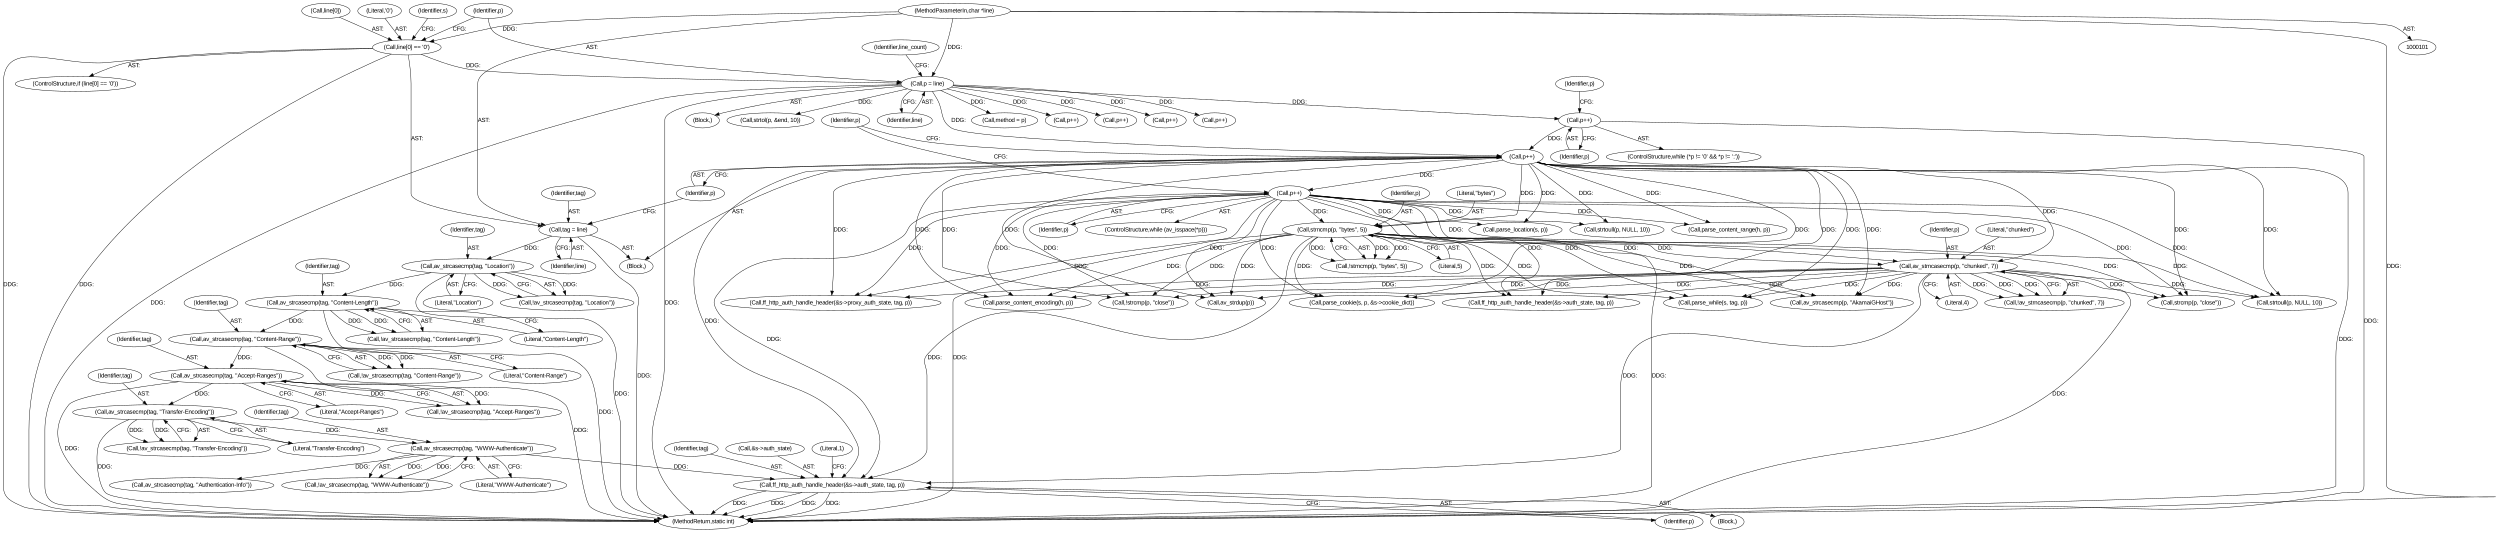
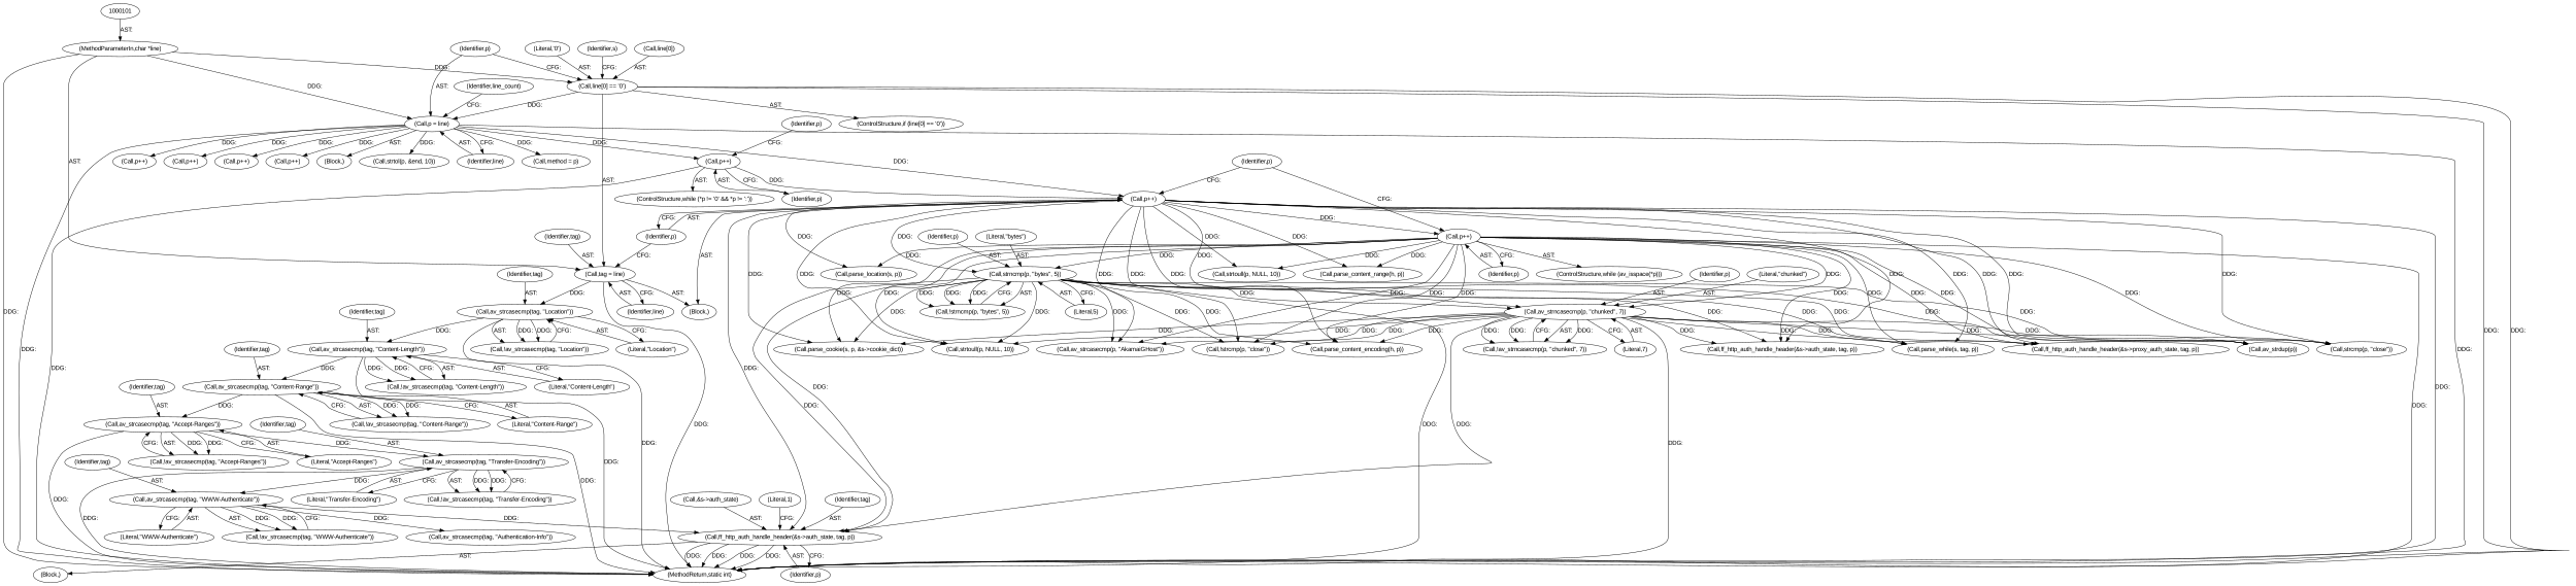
  digraph {
    fontname="Liberation Sans"
    node [fontname="Liberation Sans"]
    edge [fontname="Liberation Sans"]
    n1 [label="(Call,ff_http_auth_handle_header(&s->auth_state, tag, p))"]
    n2 [label="(MethodReturn,static int)"]
    n3 [label="(Block,)"]
    n4 [label="(Identifier,p)"]
    n5 [label="(Call,av_strcasecmp(tag, \"WWW-Authenticate\"))"]
    n6 [label="(Literal,\"WWW-Authenticate\")"]
    n7 [label="(Call,!av_strcasecmp(tag, \"WWW-Authenticate\"))"]
    n8 [label="(Call,av_strcasecmp(tag, \"Authentication-Info\"))"]
    n9 [label="(Call,av_strcasecmp(tag, \"Transfer-Encoding\"))"]
    n10 [label="(Call,!av_strcasecmp(tag, \"Transfer-Encoding\"))"]
    n11 [label="(Literal,\"Transfer-Encoding\")"]
    n12 [label="(Call,av_strcasecmp(tag, \"Accept-Ranges\"))"]
    n13 [label="(Literal,\"Accept-Ranges\")"]
    n14 [label="(Call,!av_strcasecmp(tag, \"Accept-Ranges\"))"]
    n15 [label="(Call,av_strcasecmp(tag, \"Content-Range\"))"]
    n16 [label="(Literal,\"Content-Range\")"]
    n17 [label="(Call,!av_strcasecmp(tag, \"Content-Range\"))"]
    n18 [label="(Call,av_strcasecmp(tag, \"Content-Length\"))"]
    n19 [label="(Literal,\"Content-Length\")"]
    n20 [label="(Call,!av_strcasecmp(tag, \"Content-Length\"))"]
    n21 [label="(Call,av_strcasecmp(tag, \"Location\"))"]
    n22 [label="(Literal,\"Location\")"]
    n23 [label="(Call,!av_strcasecmp(tag, \"Location\"))"]
    n24 [label="(Call,tag = line)"]
    n25 [label="(Identifier,line)"]
    n26 [label="(Block,)"]
    n27 [label="(Call,line[0] == '\0')"]
    n28 [label="(Call,p = line)"]
    n29 [label="(ControlStructure,if (line[0] == '\0'))"]
    n30 [label="(Call,p++)"]
    n31 [label="(Call,p++)"]
    n32 [label="(Call,p++)"]
    n33 [label="(Block,)"]
    n34 [label="(Call,strtol(p, &end, 10))"]
    n35 [label="(Identifier,line)"]
    n36 [label="(Call,method = p)"]
    n37 [label="(Call,p++)"]
    n38 [label="(Call,p++)"]
    n39 [label="(Call,p++)"]
    n40 [label="(Literal,'\0')"]
    n41 [label="(MethodParameterIn,char *line)"]
    1000101
    n43 [label="(Call,p++)"]
    n44 [label="(Call,av_strncasecmp(p, \"chunked\", 7))"]
    n45 [label="(Call,strncmp(p, \"bytes\", 5))"]
    n46 [label="(Call,av_strcasecmp(p, \"AkamaiGHost\"))"]
    n47 [label="(Call,parse_while(s, tag, p))"]
    n48 [label="(Call,strcmp(p, \"close\"))"]
    n49 [label="(Call,parse_location(s, p))"]
    n50 [label="(Call,strtoull(p, NULL, 10))"]
    n51 [label="(Call,!strcmp(p, \"close\"))"]
    n52 [label="(Call,ff_http_auth_handle_header(&s->proxy_auth_state, tag, p))"]
    n53 [label="(Call,parse_cookie(s, p, &s->cookie_dict))"]
    n54 [label="(Call,strtoull(p, NULL, 10))"]
    n55 [label="(Call,av_strdup(p))"]
    n56 [label="(Call,ff_http_auth_handle_header(&s->auth_state, tag, p))"]
    n57 [label="(Identifier,p)"]
    n58 [label="(Call,parse_content_range(h, p))"]
    n59 [label="(Call,parse_content_encoding(h, p))"]
    n60 [label="(Identifier,p)"]
    n61 [label="(ControlStructure,while (av_isspace(*p)))"]
    n62 [label="(Call,!av_strncasecmp(p, \"chunked\", 7))"]
-   n63 [label="(Literal,4)"]
+   n63 [label="(Literal,7)"]
    n64 [label="(Literal,5)"]
    n65 [label="(Call,!strncmp(p, \"bytes\", 5))"]
    n66 [label="(Identifier,p)"]
    n67 [label="(ControlStructure,while (*p != '\0' && *p != ':'))"]
    n68 [label="(Identifier,s)"]
    n69 [label="(Identifier,line_count)"]
    n70 [label="(Identifier,tag)"]
    n71 [label="(Identifier,tag)"]
    n72 [label="(Identifier,tag)"]
    n73 [label="(Identifier,p)"]
    n74 [label="(Literal,\"chunked\")"]
    n75 [label="(Call,&s->auth_state)"]
    n76 [label="(Literal,1)"]
    n77 [label="(Identifier,tag)"]
    n78 [label="(Identifier,tag)"]
    n79 [label="(Identifier,p)"]
    n80 [label="(Identifier,tag)"]
    n81 [label="(Identifier,p)"]
    n82 [label="(Identifier,p)"]
    n83 [label="(Identifier,tag)"]
    n84 [label="(Literal,\"bytes\")"]
    n85 [label="(Call,line[0])"]
    n86 [label="(Identifier,tag)"]
    n87 [label="(Identifier,p)"]
    n1 -> n2 [label="DDG: "]
    n1 -> n2 [label="DDG: "]
    n1 -> n2 [label="DDG: "]
    n1 -> n2 [label="DDG: "]
    n1 -> n3 [label="AST: "]
    n1 -> n4 [label="CFG: "]
    n4 -> n1 [label="AST: "]
    n5 -> n1 [label="DDG: "]
    n5 -> n6 [label="CFG: "]
    n5 -> n7 [label="AST: "]
    n5 -> n7 [label="DDG: "]
    n5 -> n7 [label="DDG: "]
    n5 -> n8 [label="DDG: "]
    n6 -> n5 [label="AST: "]
    n7 -> n5 [label="CFG: "]
    n9 -> n2 [label="DDG: "]
    n9 -> n5 [label="DDG: "]
    n9 -> n10 [label="AST: "]
    n9 -> n10 [label="DDG: "]
    n9 -> n10 [label="DDG: "]
    n9 -> n11 [label="CFG: "]
    n10 -> n9 [label="CFG: "]
    n11 -> n9 [label="AST: "]
    n12 -> n2 [label="DDG: "]
    n12 -> n9 [label="DDG: "]
    n12 -> n13 [label="CFG: "]
    n12 -> n14 [label="AST: "]
    n12 -> n14 [label="DDG: "]
    n12 -> n14 [label="DDG: "]
    n13 -> n12 [label="AST: "]
    n14 -> n12 [label="CFG: "]
    n15 -> n2 [label="DDG: "]
    n15 -> n12 [label="DDG: "]
    n15 -> n16 [label="CFG: "]
    n15 -> n17 [label="AST: "]
    n15 -> n17 [label="DDG: "]
    n15 -> n17 [label="DDG: "]
    n16 -> n15 [label="AST: "]
    n17 -> n15 [label="CFG: "]
    n18 -> n2 [label="DDG: "]
    n18 -> n15 [label="DDG: "]
    n18 -> n19 [label="CFG: "]
    n18 -> n20 [label="AST: "]
    n18 -> n20 [label="DDG: "]
    n18 -> n20 [label="DDG: "]
    n19 -> n18 [label="AST: "]
    n20 -> n18 [label="CFG: "]
    n21 -> n2 [label="DDG: "]
    n21 -> n18 [label="DDG: "]
    n21 -> n22 [label="CFG: "]
    n21 -> n23 [label="AST: "]
    n21 -> n23 [label="DDG: "]
    n21 -> n23 [label="DDG: "]
    n22 -> n21 [label="AST: "]
    n23 -> n21 [label="CFG: "]
    n24 -> n2 [label="DDG: "]
    n24 -> n21 [label="DDG: "]
    n24 -> n25 [label="CFG: "]
    n24 -> n26 [label="AST: "]
    n25 -> n24 [label="AST: "]
    n27 -> n2 [label="DDG: "]
    n27 -> n2 [label="DDG: "]
    n27 -> n24 [label="AST: "]
    n27 -> n28 [label="DDG: "]
    n27 -> n29 [label="AST: "]
    n28 -> n2 [label="DDG: "]
    n28 -> n2 [label="DDG: "]
    n28 -> n30 [label="DDG: "]
    n28 -> n31 [label="DDG: "]
    n28 -> n32 [label="DDG: "]
    n28 -> n33 [label="AST: "]
    n28 -> n34 [label="DDG: "]
    n28 -> n35 [label="CFG: "]
    n28 -> n36 [label="DDG: "]
    n28 -> n37 [label="DDG: "]
    n28 -> n38 [label="DDG: "]
    n28 -> n39 [label="DDG: "]
    n30 -> n1 [label="DDG: "]
    n30 -> n2 [label="DDG: "]
    n30 -> n26 [label="AST: "]
    n30 -> n43 [label="DDG: "]
    n30 -> n44 [label="DDG: "]
    n30 -> n45 [label="DDG: "]
    n30 -> n46 [label="DDG: "]
    n30 -> n47 [label="DDG: "]
    n30 -> n48 [label="DDG: "]
    n30 -> n49 [label="DDG: "]
    n30 -> n50 [label="DDG: "]
    n30 -> n51 [label="DDG: "]
    n30 -> n52 [label="DDG: "]
    n30 -> n53 [label="DDG: "]
    n30 -> n54 [label="DDG: "]
    n30 -> n55 [label="DDG: "]
    n30 -> n56 [label="DDG: "]
    n30 -> n57 [label="CFG: "]
    n30 -> n58 [label="DDG: "]
    n30 -> n59 [label="DDG: "]
    n31 -> n2 [label="DDG: "]
    n31 -> n30 [label="DDG: "]
    n31 -> n66 [label="CFG: "]
    n31 -> n67 [label="AST: "]
    n35 -> n28 [label="AST: "]
    n40 -> n27 [label="AST: "]
    n41 -> n2 [label="DDG: "]
    n41 -> n24 [label="AST: "]
    n41 -> n27 [label="DDG: "]
    n41 -> n28 [label="DDG: "]
-   n41 -> 1000101 [label="AST: "]
+   1000101 -> n41 [label="AST: "]
    n43 -> n1 [label="DDG: "]
    n43 -> n2 [label="DDG: "]
    n43 -> n44 [label="DDG: "]
    n43 -> n45 [label="DDG: "]
    n43 -> n46 [label="DDG: "]
    n43 -> n47 [label="DDG: "]
    n43 -> n48 [label="DDG: "]
    n43 -> n49 [label="DDG: "]
    n43 -> n50 [label="DDG: "]
    n43 -> n51 [label="DDG: "]
    n43 -> n52 [label="DDG: "]
    n43 -> n53 [label="DDG: "]
    n43 -> n54 [label="DDG: "]
    n43 -> n55 [label="DDG: "]
    n43 -> n56 [label="DDG: "]
    n43 -> n58 [label="DDG: "]
    n43 -> n59 [label="DDG: "]
    n43 -> n60 [label="CFG: "]
    n43 -> n61 [label="AST: "]
    n44 -> n1 [label="DDG: "]
    n44 -> n2 [label="DDG: "]
    n44 -> n46 [label="DDG: "]
    n44 -> n47 [label="DDG: "]
    n44 -> n48 [label="DDG: "]
    n44 -> n51 [label="DDG: "]
    n44 -> n52 [label="DDG: "]
    n44 -> n53 [label="DDG: "]
    n44 -> n54 [label="DDG: "]
    n44 -> n55 [label="DDG: "]
    n44 -> n56 [label="DDG: "]
    n44 -> n59 [label="DDG: "]
    n44 -> n62 [label="AST: "]
    n44 -> n62 [label="DDG: "]
    n44 -> n62 [label="DDG: "]
    n44 -> n62 [label="DDG: "]
    n44 -> n63 [label="CFG: "]
    n45 -> n1 [label="DDG: "]
    n45 -> n2 [label="DDG: "]
    n45 -> n44 [label="DDG: "]
    n45 -> n46 [label="DDG: "]
    n45 -> n47 [label="DDG: "]
    n45 -> n48 [label="DDG: "]
    n45 -> n51 [label="DDG: "]
    n45 -> n52 [label="DDG: "]
    n45 -> n53 [label="DDG: "]
    n45 -> n54 [label="DDG: "]
    n45 -> n55 [label="DDG: "]
    n45 -> n56 [label="DDG: "]
    n45 -> n59 [label="DDG: "]
    n45 -> n64 [label="CFG: "]
    n45 -> n65 [label="AST: "]
    n45 -> n65 [label="DDG: "]
    n45 -> n65 [label="DDG: "]
    n45 -> n65 [label="DDG: "]
    n57 -> n24 [label="CFG: "]
    n57 -> n30 [label="AST: "]
    n60 -> n43 [label="AST: "]
    n62 -> n44 [label="CFG: "]
    n63 -> n44 [label="AST: "]
    n64 -> n45 [label="AST: "]
    n65 -> n45 [label="CFG: "]
    n66 -> n31 [label="AST: "]
    n68 -> n27 [label="CFG: "]
    n69 -> n28 [label="CFG: "]
    n70 -> n9 [label="AST: "]
    n71 -> n1 [label="AST: "]
    n72 -> n21 [label="AST: "]
    n73 -> n31 [label="CFG: "]
    n74 -> n44 [label="AST: "]
    n75 -> n1 [label="AST: "]
    n76 -> n1 [label="CFG: "]
    n77 -> n15 [label="AST: "]
    n78 -> n18 [label="AST: "]
    n79 -> n45 [label="AST: "]
    n80 -> n24 [label="AST: "]
    n81 -> n27 [label="CFG: "]
    n81 -> n28 [label="AST: "]
    n82 -> n44 [label="AST: "]
    n83 -> n5 [label="AST: "]
    n84 -> n45 [label="AST: "]
    n85 -> n27 [label="AST: "]
    n86 -> n12 [label="AST: "]
    n87 -> n30 [label="CFG: "]
    n87 -> n43 [label="CFG: "]
  }
